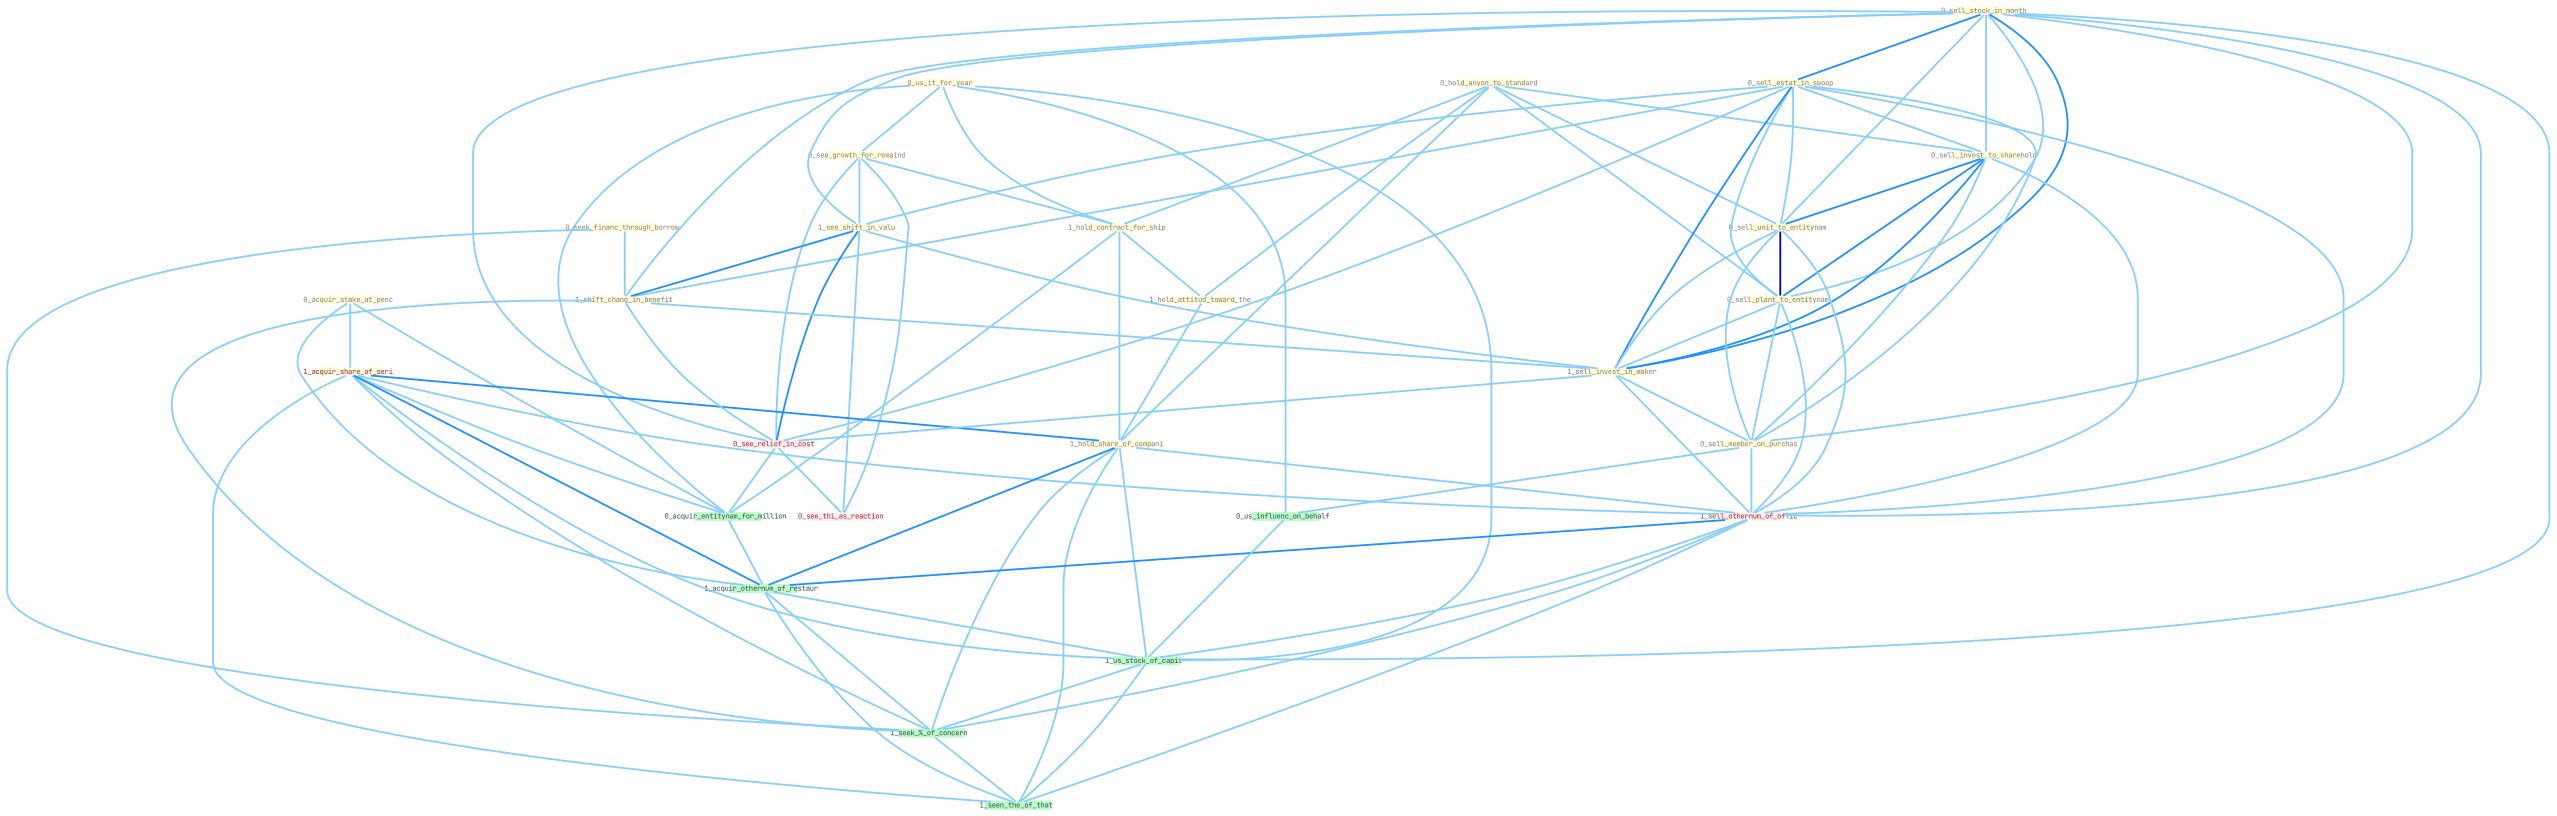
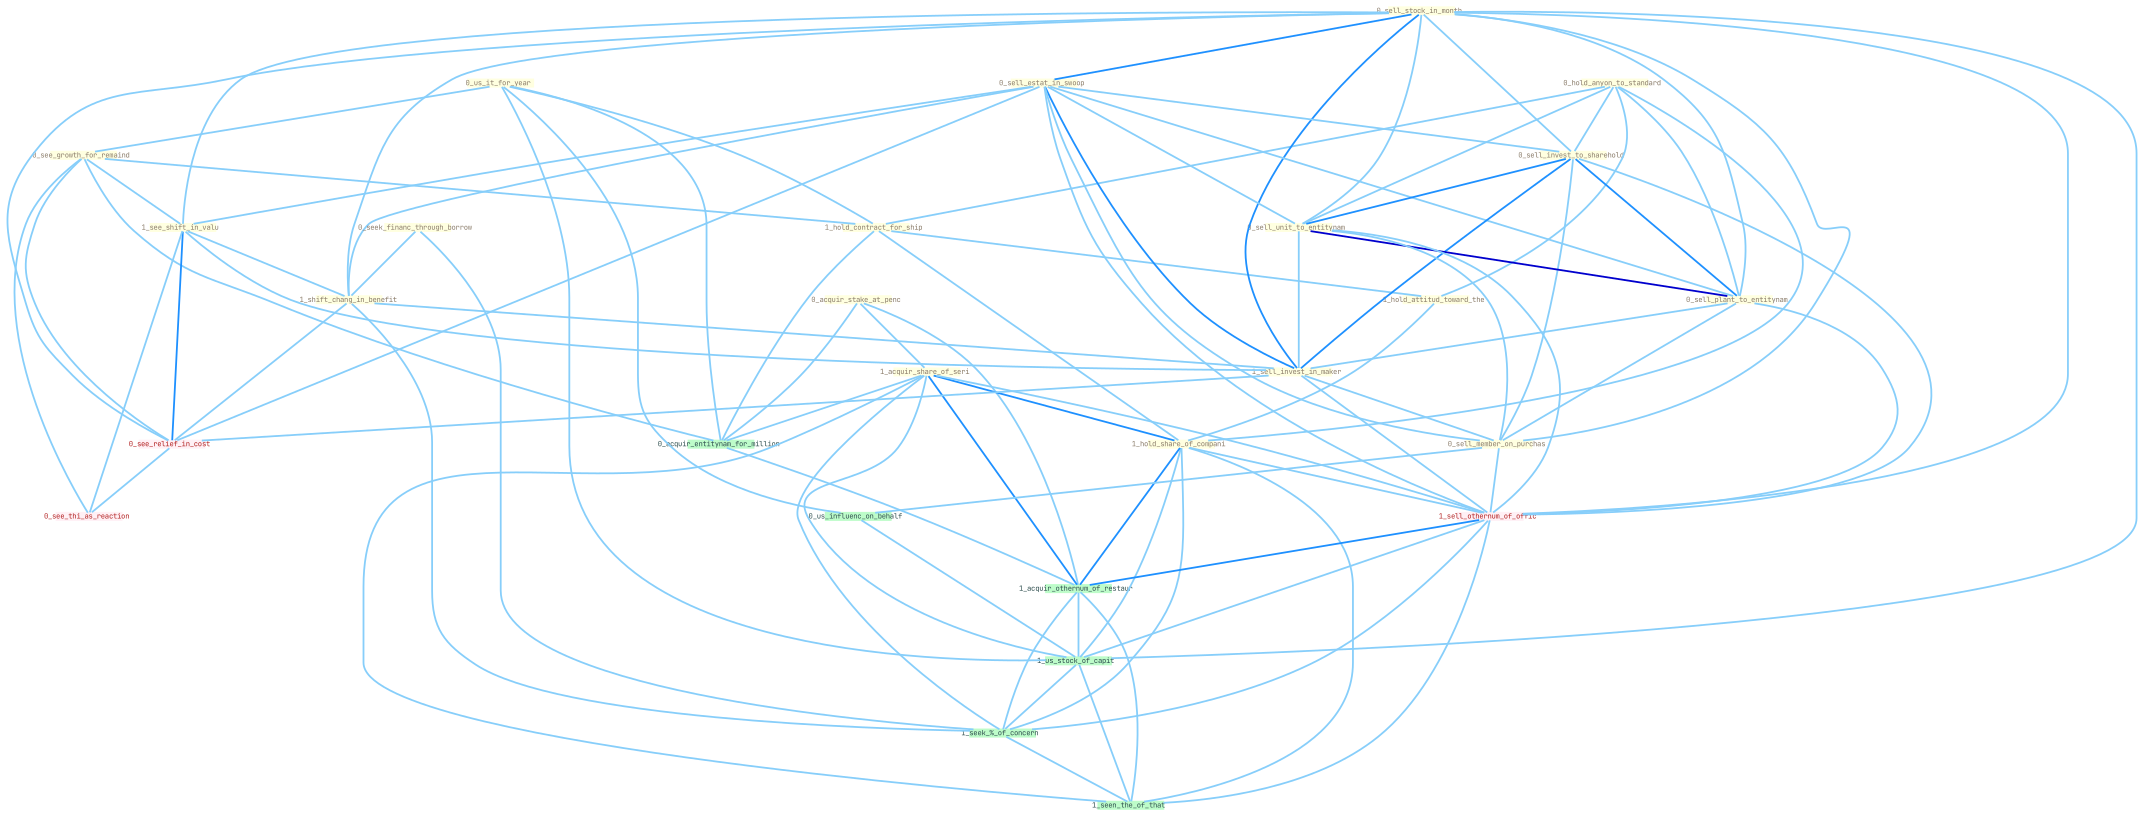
  graph {
    fontname="JetBrains Mono"
    node [color="#ffffe0" fixedsize=true fontcolor="#8b7d6b" fontname="JetBrains Mono" fontsize=4 shape=polygon style=filled]
    edge [color="#87cefa" fontname="JetBrains Mono" w=1]
    "0_us_it_for_year " [height=.06 width=.5]
    "0_hold_anyon_to_standard " [height=.06 width=.5]
    "0_see_growth_for_remaind " [height=.06 width=.5]
    "1_hold_contract_for_ship " [height=.06 width=.5]
    "0_sell_stock_in_month " [height=.06 width=.5]
    "0_sell_estat_in_swoop " [height=.06 width=.5]
    "0_sell_invest_to_sharehold " [height=.06 width=.5]
    "0_seek_financ_through_borrow " [height=.06 width=.5]
    "0_sell_unit_to_entitynam " [height=.06 width=.5]
    "0_sell_plant_to_entitynam " [height=.06 width=.5]
    "1_hold_attitud_toward_the " [height=.06 width=.5]
    "1_see_shift_in_valu " [height=.06 width=.5]
    "0_acquir_stake_at_penc " [height=.06 width=.5]
-   "1_acquir_share_of_seri " [fontcolor="#b22222" height=.06 width=.5]
+   "1_acquir_share_of_seri " [height=.06 width=.5]
    n15 [height=.06 label="1_shift_chang_in_benefit" width=.5]
    "1_sell_invest_in_maker " [height=.06 width=.5]
    "1_hold_share_of_compani " [height=.06 width=.5]
    "0_sell_member_on_purchas " [height=.06 width=.5]
    "1_sell_othernum_of_offic " [color="#fff0f5" fontcolor="#b22222" height=.06 width=.5]
    "0_see_relief_in_cost " [color="#fff0f5" fontcolor="#b22222" height=.06 width=.5]
    "0_see_thi_as_reaction " [color="#fff0f5" fontcolor="#b22222" height=.06 width=.5]
    "0_acquir_entitynam_for_million " [color="#BDFCC9" fontcolor="#2f4f4f" height=.06 width=.5]
    "0_us_influenc_on_behalf " [color="#BDFCC9" fontcolor="#2f4f4f" height=.06 width=.5]
    "1_us_stock_of_capit " [color="#BDFCC9" fontcolor="#2f4f4f" height=.06 width=.5]
    "1_seek_%_of_concern " [color="#BDFCC9" fontcolor="#2f4f4f" height=.06 width=.5]
    "1_acquir_othernum_of_restaur " [color="#BDFCC9" fontcolor="#2f4f4f" height=.06 width=.5]
    "1_seen_the_of_that " [color="#BDFCC9" fontcolor="#2f4f4f" height=.06 width=.5]
    subgraph sub_1 {
      "0_us_it_for_year "
      "0_hold_anyon_to_standard "
      "0_see_growth_for_remaind "
      "1_hold_contract_for_ship "
      "0_sell_stock_in_month "
      "0_sell_estat_in_swoop "
      "0_sell_invest_to_sharehold "
      "0_seek_financ_through_borrow "
      "0_sell_unit_to_entitynam "
      "0_sell_plant_to_entitynam "
      "1_hold_attitud_toward_the "
      "1_see_shift_in_valu "
      "0_acquir_stake_at_penc "
      "1_acquir_share_of_seri "
      n15
      "1_sell_invest_in_maker "
      "1_hold_share_of_compani "
      "0_sell_member_on_purchas "
    }
    subgraph sub_2 {
      "1_sell_othernum_of_offic "
      "0_see_relief_in_cost "
      "0_see_thi_as_reaction "
    }
    "0_us_it_for_year " -- "0_see_growth_for_remaind "
    "0_us_it_for_year " -- "1_hold_contract_for_ship "
    "0_us_it_for_year " -- "0_acquir_entitynam_for_million "
    "0_us_it_for_year " -- "0_us_influenc_on_behalf "
    "0_us_it_for_year " -- "1_us_stock_of_capit "
    "0_hold_anyon_to_standard " -- "1_hold_contract_for_ship "
    "0_hold_anyon_to_standard " -- "0_sell_invest_to_sharehold "
    "0_hold_anyon_to_standard " -- "0_sell_unit_to_entitynam "
    "0_hold_anyon_to_standard " -- "0_sell_plant_to_entitynam "
    "0_hold_anyon_to_standard " -- "1_hold_attitud_toward_the "
    "0_hold_anyon_to_standard " -- "1_hold_share_of_compani "
    "0_see_growth_for_remaind " -- "1_hold_contract_for_ship "
    "0_see_growth_for_remaind " -- "1_see_shift_in_valu "
    "0_see_growth_for_remaind " -- "0_see_relief_in_cost "
    "0_see_growth_for_remaind " -- "0_see_thi_as_reaction "
-   "0_see_relief_in_cost " -- "0_acquir_entitynam_for_million "
+   "0_see_growth_for_remaind " -- "0_acquir_entitynam_for_million "
    "1_hold_contract_for_ship " -- "1_hold_attitud_toward_the "
    "1_hold_contract_for_ship " -- "1_hold_share_of_compani "
    "1_hold_contract_for_ship " -- "0_acquir_entitynam_for_million "
    "0_sell_stock_in_month " -- "0_sell_estat_in_swoop " [color="#1e90ff" w=2]
    "0_sell_stock_in_month " -- "0_sell_invest_to_sharehold "
    "0_sell_stock_in_month " -- "0_sell_unit_to_entitynam "
    "0_sell_stock_in_month " -- "0_sell_plant_to_entitynam "
    "0_sell_stock_in_month " -- "1_see_shift_in_valu "
    "0_sell_stock_in_month " -- n15
    "0_sell_stock_in_month " -- "1_sell_invest_in_maker " [color="#1e90ff" w=2]
    "0_sell_stock_in_month " -- "0_sell_member_on_purchas "
    "0_sell_stock_in_month " -- "1_sell_othernum_of_offic "
    "0_sell_stock_in_month " -- "0_see_relief_in_cost "
    "0_sell_stock_in_month " -- "1_us_stock_of_capit "
    "0_sell_estat_in_swoop " -- "0_sell_invest_to_sharehold "
    "0_sell_estat_in_swoop " -- "0_sell_unit_to_entitynam "
    "0_sell_estat_in_swoop " -- "0_sell_plant_to_entitynam "
    "0_sell_estat_in_swoop " -- "1_see_shift_in_valu "
    "0_sell_estat_in_swoop " -- n15
    "0_sell_estat_in_swoop " -- "1_sell_invest_in_maker " [color="#1e90ff" w=2]
    "0_sell_estat_in_swoop " -- "0_sell_member_on_purchas "
    "0_sell_estat_in_swoop " -- "1_sell_othernum_of_offic "
    "0_sell_estat_in_swoop " -- "0_see_relief_in_cost "
    "0_sell_invest_to_sharehold " -- "0_sell_unit_to_entitynam " [color="#1e90ff" w=2]
    "0_sell_invest_to_sharehold " -- "0_sell_plant_to_entitynam " [color="#1e90ff" w=2]
    "0_sell_invest_to_sharehold " -- "1_sell_invest_in_maker " [color="#1e90ff" w=2]
    "0_sell_invest_to_sharehold " -- "0_sell_member_on_purchas "
    "0_sell_invest_to_sharehold " -- "1_sell_othernum_of_offic "
    "0_seek_financ_through_borrow " -- n15
    "0_seek_financ_through_borrow " -- "1_seek_%_of_concern "
    "0_sell_unit_to_entitynam " -- "0_sell_plant_to_entitynam " [color="#0000cd" w=3]
    "0_sell_unit_to_entitynam " -- "1_sell_invest_in_maker "
    "0_sell_unit_to_entitynam " -- "0_sell_member_on_purchas "
    "0_sell_unit_to_entitynam " -- "1_sell_othernum_of_offic "
    "0_sell_plant_to_entitynam " -- "1_sell_invest_in_maker "
    "0_sell_plant_to_entitynam " -- "0_sell_member_on_purchas "
    "0_sell_plant_to_entitynam " -- "1_sell_othernum_of_offic "
    "1_hold_attitud_toward_the " -- "1_hold_share_of_compani "
-   "1_see_shift_in_valu " -- n15 [color="#1e90ff"]
+   "1_see_shift_in_valu " -- n15
    "1_see_shift_in_valu " -- "1_sell_invest_in_maker "
    "1_see_shift_in_valu " -- "0_see_relief_in_cost " [color="#1e90ff" w=2]
    "1_see_shift_in_valu " -- "0_see_thi_as_reaction "
    "0_acquir_stake_at_penc " -- "1_acquir_share_of_seri "
    "0_acquir_stake_at_penc " -- "0_acquir_entitynam_for_million "
    "0_acquir_stake_at_penc " -- "1_acquir_othernum_of_restaur "
    "1_acquir_share_of_seri " -- "1_hold_share_of_compani " [color="#1e90ff" w=2]
    "1_acquir_share_of_seri " -- "1_sell_othernum_of_offic "
    "1_acquir_share_of_seri " -- "0_acquir_entitynam_for_million "
    "1_acquir_share_of_seri " -- "1_us_stock_of_capit "
    "1_acquir_share_of_seri " -- "1_seek_%_of_concern "
    "1_acquir_share_of_seri " -- "1_acquir_othernum_of_restaur " [color="#1e90ff" w=2]
    "1_acquir_share_of_seri " -- "1_seen_the_of_that "
    n15 -- "1_sell_invest_in_maker "
    n15 -- "0_see_relief_in_cost "
    n15 -- "1_seek_%_of_concern "
    "1_sell_invest_in_maker " -- "0_sell_member_on_purchas "
    "1_sell_invest_in_maker " -- "1_sell_othernum_of_offic "
    "1_sell_invest_in_maker " -- "0_see_relief_in_cost "
    "1_hold_share_of_compani " -- "1_sell_othernum_of_offic "
    "1_hold_share_of_compani " -- "1_us_stock_of_capit "
    "1_hold_share_of_compani " -- "1_seek_%_of_concern "
    "1_hold_share_of_compani " -- "1_acquir_othernum_of_restaur " [color="#1e90ff"]
    "1_hold_share_of_compani " -- "1_seen_the_of_that "
    "0_sell_member_on_purchas " -- "1_sell_othernum_of_offic "
    "0_sell_member_on_purchas " -- "0_us_influenc_on_behalf "
    "1_sell_othernum_of_offic " -- "1_us_stock_of_capit "
    "1_sell_othernum_of_offic " -- "1_seek_%_of_concern "
    "1_sell_othernum_of_offic " -- "1_acquir_othernum_of_restaur " [color="#1e90ff" w=2]
    "1_sell_othernum_of_offic " -- "1_seen_the_of_that "
    "0_see_relief_in_cost " -- "0_see_thi_as_reaction "
    "0_acquir_entitynam_for_million " -- "1_acquir_othernum_of_restaur "
    "0_us_influenc_on_behalf " -- "1_us_stock_of_capit "
    "1_us_stock_of_capit " -- "1_seek_%_of_concern "
    "1_us_stock_of_capit " -- "1_seen_the_of_that "
    "1_seek_%_of_concern " -- "1_seen_the_of_that "
    "1_acquir_othernum_of_restaur " -- "1_us_stock_of_capit "
    "1_acquir_othernum_of_restaur " -- "1_seek_%_of_concern "
    "1_acquir_othernum_of_restaur " -- "1_seen_the_of_that "
  }
